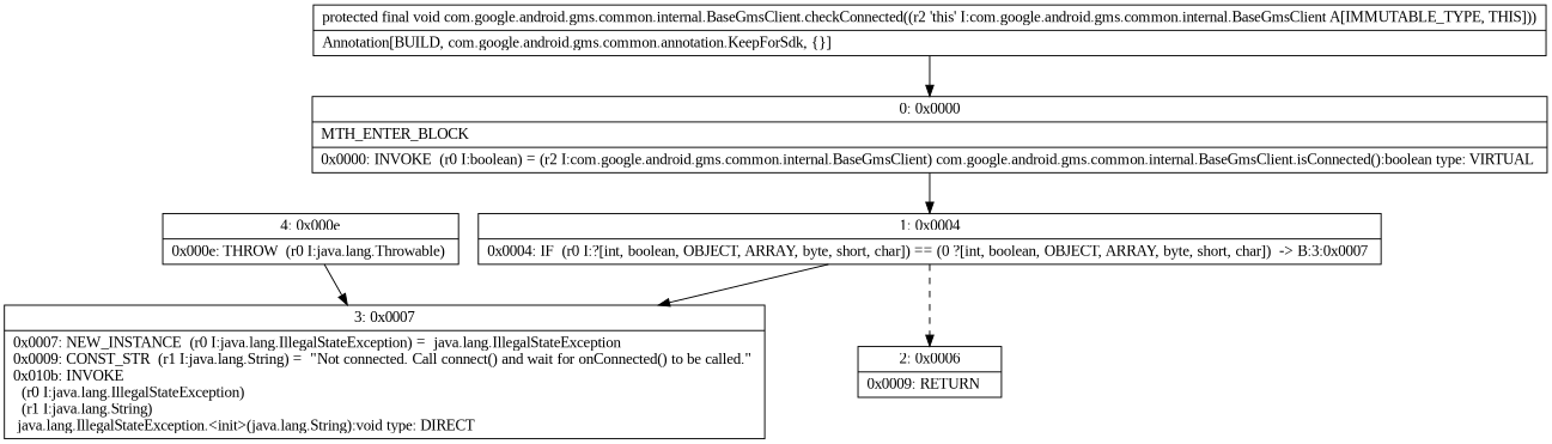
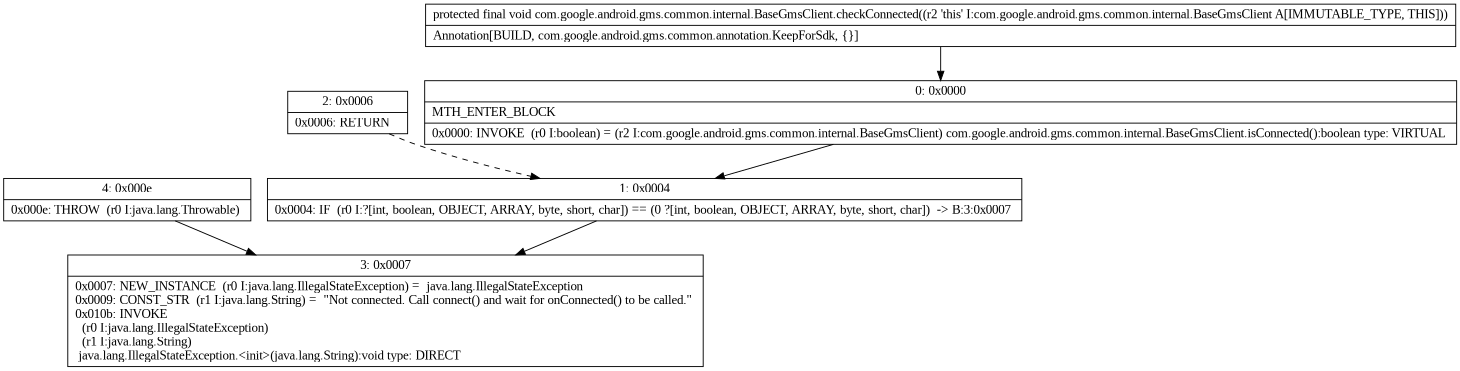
  digraph {
    fontname="Liberation Serif"
    node [fontname="Liberation Serif" shape=record]
    edge [fontname="Liberation Serif"]
    n1 [label="{0\:\ 0x0000|MTH_ENTER_BLOCK\l|0x0000: INVOKE  (r0 I:boolean) = (r2 I:com.google.android.gms.common.internal.BaseGmsClient) com.google.android.gms.common.internal.BaseGmsClient.isConnected():boolean type: VIRTUAL \l}"]
    n2 [label="{1\:\ 0x0004|0x0004: IF  (r0 I:?[int, boolean, OBJECT, ARRAY, byte, short, char]) == (0 ?[int, boolean, OBJECT, ARRAY, byte, short, char])  \-\> B:3:0x0007 \l}"]
-   n3 [label="{2\:\ 0x0006|0x0009: RETURN   \l}"]
+   n3 [label="{2\:\ 0x0006|0x0006: RETURN   \l}"]
    n4 [label="{3\:\ 0x0007|0x0007: NEW_INSTANCE  (r0 I:java.lang.IllegalStateException) =  java.lang.IllegalStateException \l0x0009: CONST_STR  (r1 I:java.lang.String) =  \"Not connected. Call connect() and wait for onConnected() to be called.\" \l0x010b: INVOKE  \l  (r0 I:java.lang.IllegalStateException)\l  (r1 I:java.lang.String)\l java.lang.IllegalStateException.\<init\>(java.lang.String):void type: DIRECT \l}"]
    n5 [label="{4\:\ 0x000e|0x000e: THROW  (r0 I:java.lang.Throwable) \l}"]
    n6 [label="{protected final void com.google.android.gms.common.internal.BaseGmsClient.checkConnected((r2 'this' I:com.google.android.gms.common.internal.BaseGmsClient A[IMMUTABLE_TYPE, THIS]))  | Annotation[BUILD, com.google.android.gms.common.annotation.KeepForSdk, \{\}]\l}"]
    n1 -> n2
-   n2 -> n3 [style=dashed]
+   n3 -> n2 [style=dashed]
    n2 -> n4
    n5 -> n4
    n6 -> n1
  }
